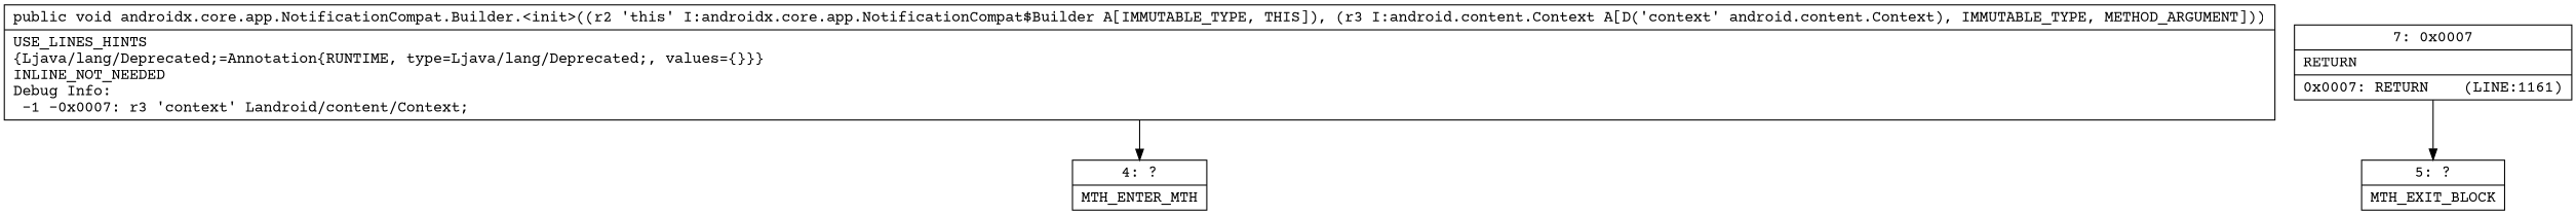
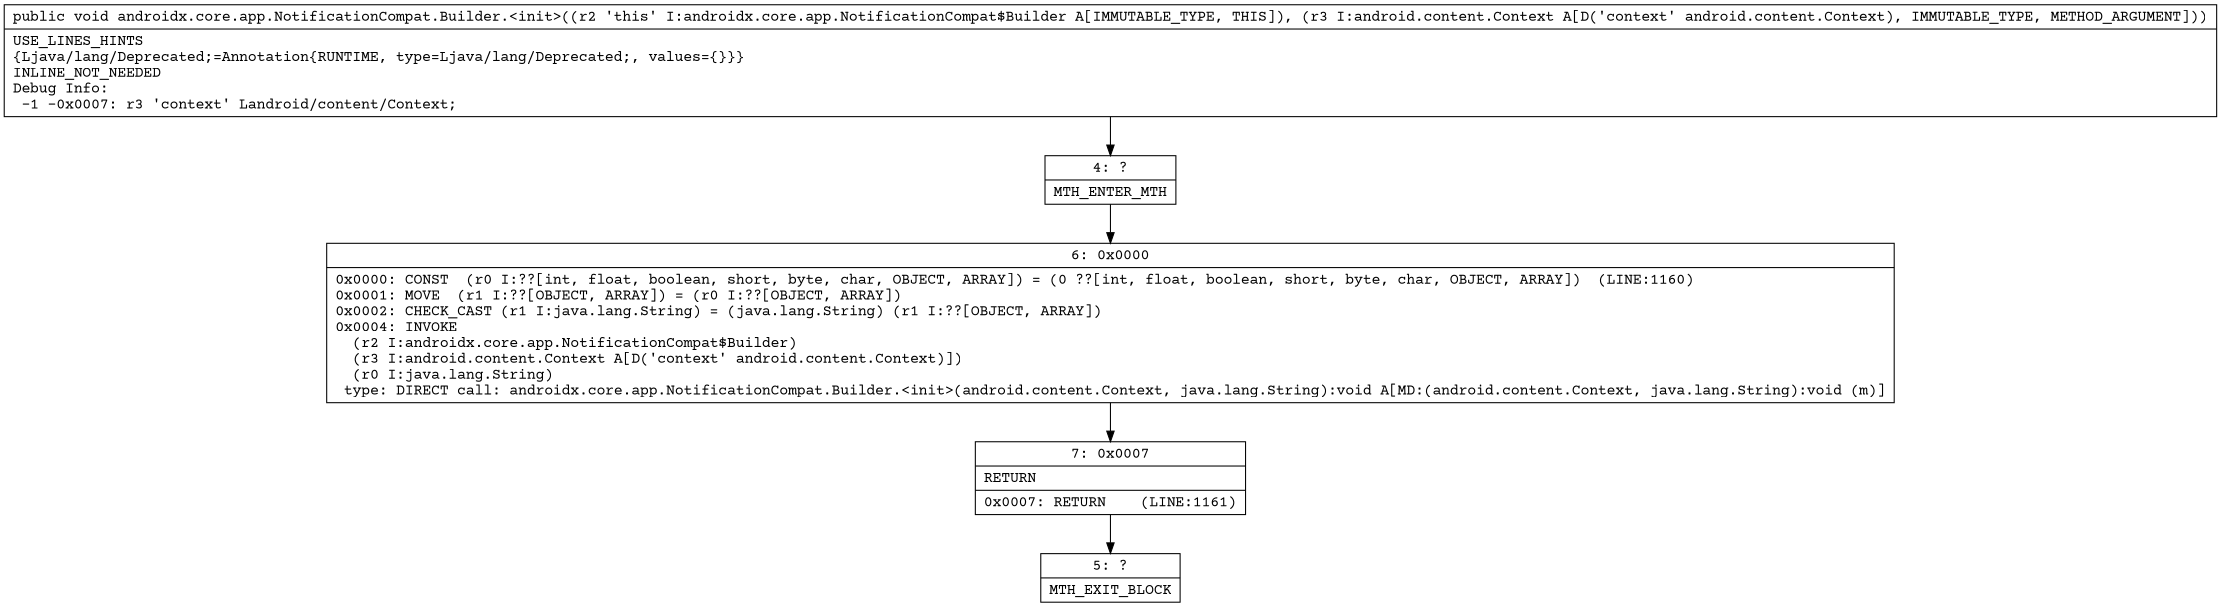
  digraph {
    fontname="Courier Prime"
    node [fontname="Courier Prime" shape=record]
    edge [fontname="Courier Prime"]
    n1 [label="{4\:\ ?|MTH_ENTER_MTH\l}"]
+   n2 [label="{6\:\ 0x0000|0x0000: CONST  (r0 I:??[int, float, boolean, short, byte, char, OBJECT, ARRAY]) = (0 ??[int, float, boolean, short, byte, char, OBJECT, ARRAY])  (LINE:1160)\l0x0001: MOVE  (r1 I:??[OBJECT, ARRAY]) = (r0 I:??[OBJECT, ARRAY]) \l0x0002: CHECK_CAST (r1 I:java.lang.String) = (java.lang.String) (r1 I:??[OBJECT, ARRAY]) \l0x0004: INVOKE  \l  (r2 I:androidx.core.app.NotificationCompat$Builder)\l  (r3 I:android.content.Context A[D('context' android.content.Context)])\l  (r0 I:java.lang.String)\l type: DIRECT call: androidx.core.app.NotificationCompat.Builder.\<init\>(android.content.Context, java.lang.String):void A[MD:(android.content.Context, java.lang.String):void (m)]\l}"]
    n3 [label="{7\:\ 0x0007|RETURN\l|0x0007: RETURN    (LINE:1161)\l}"]
    n4 [label="{5\:\ ?|MTH_EXIT_BLOCK\l}"]
    n5 [label="{public void androidx.core.app.NotificationCompat.Builder.\<init\>((r2 'this' I:androidx.core.app.NotificationCompat$Builder A[IMMUTABLE_TYPE, THIS]), (r3 I:android.content.Context A[D('context' android.content.Context), IMMUTABLE_TYPE, METHOD_ARGUMENT]))  | USE_LINES_HINTS\l\{Ljava\/lang\/Deprecated;=Annotation\{RUNTIME, type=Ljava\/lang\/Deprecated;, values=\{\}\}\}\lINLINE_NOT_NEEDED\lDebug Info:\l  \-1 \-0x0007: r3 'context' Landroid\/content\/Context;\l}"]
+   n1 -> n2
+   n2 -> n3
    n3 -> n4
    n5 -> n1
  }
